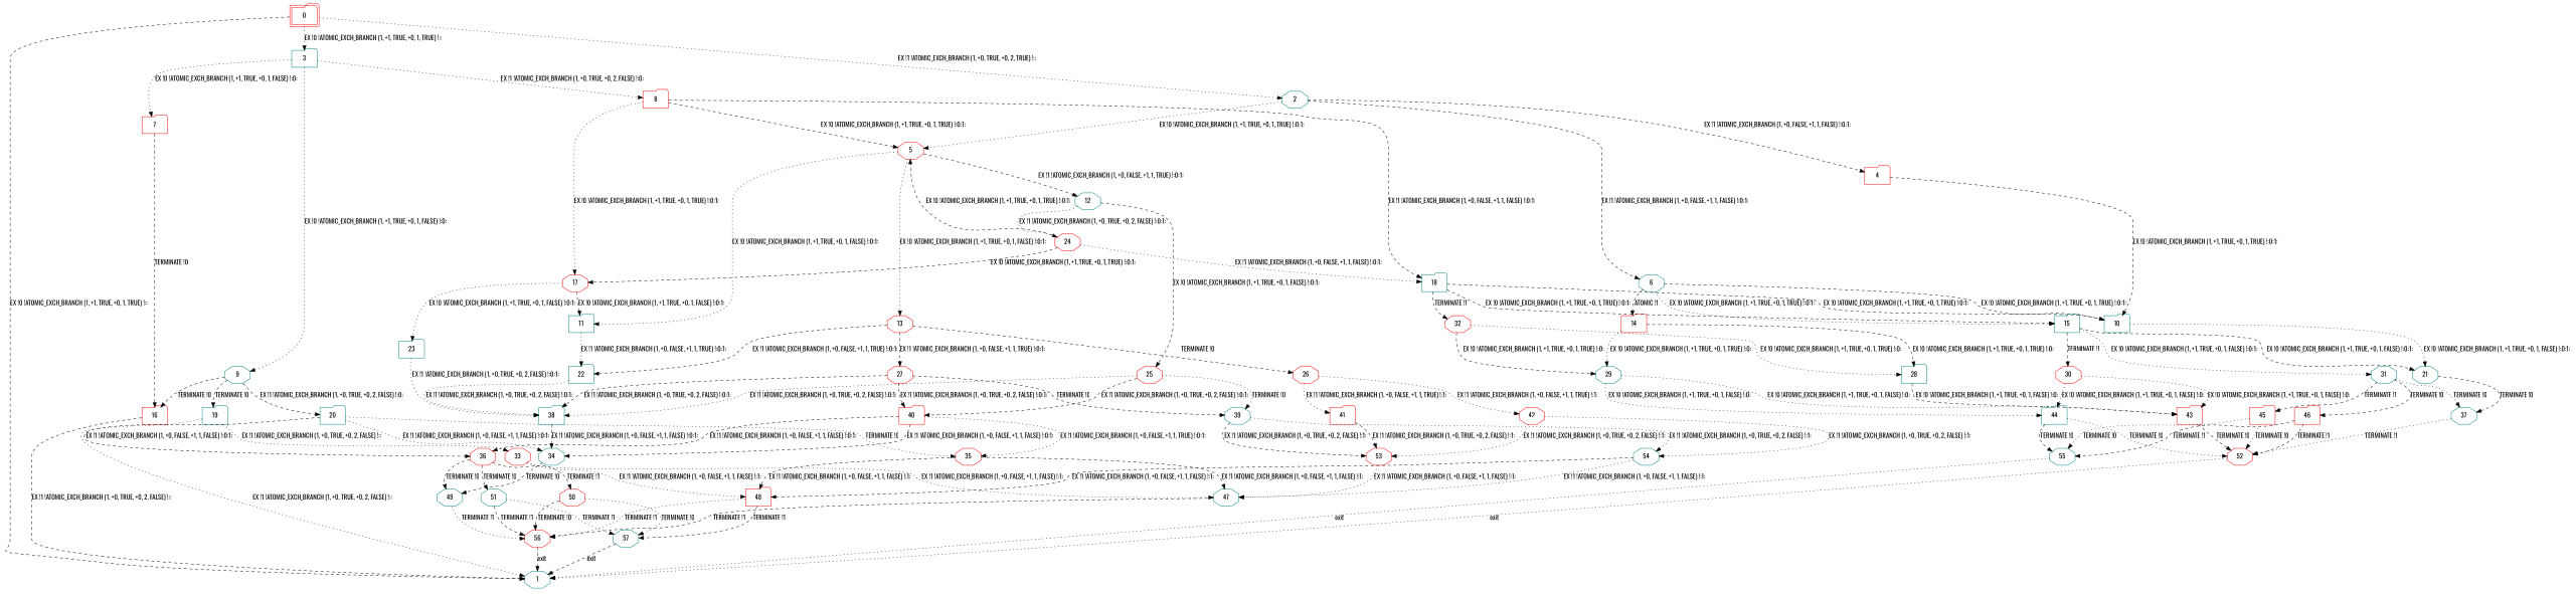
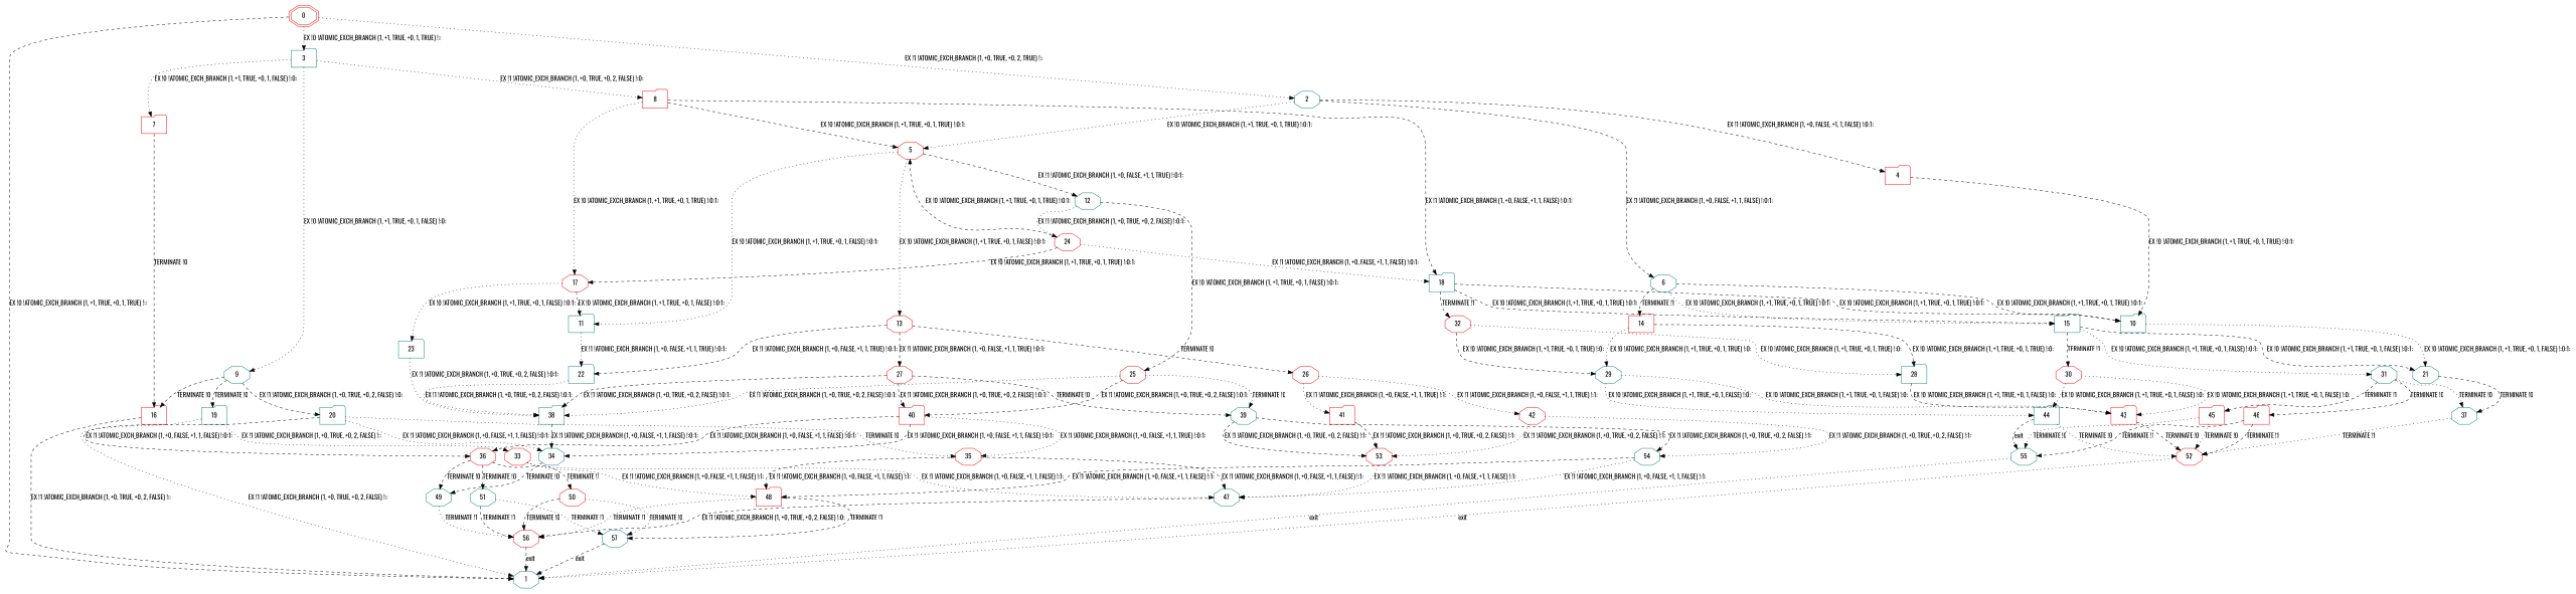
  digraph {
    fontname=Oswald
    node [color=red fontname=Oswald shape=octagon]
    edge [fontname=Oswald style=dashed]
-   0 [peripheries=2 shape=folder]
+   0 [peripheries=2]
    1 [color=teal]
    2 [color=teal]
    3 [color=teal shape=folder]
    4 [shape=folder]
    5
    6 [color=teal]
    7 [shape=folder]
    8 [shape=folder]
    9 [color=teal]
    10 [color=teal shape=folder]
    11 [color=teal shape=folder]
    12 [color=teal]
    13
    14 [shape=folder]
    15 [color=teal shape=folder]
    16 [shape=folder]
    17
    18 [color=teal shape=folder]
    19 [color=teal shape=folder]
    20 [color=teal shape=folder]
    21 [color=teal]
    22 [color=teal shape=folder]
    24
    25
    26
    27
    28 [color=teal shape=folder]
    29 [color=teal]
    30
    31 [color=teal]
    23 [color=teal shape=folder]
    32
    33
    34 [color=teal]
    35
    36
    37 [color=teal]
    38 [color=teal shape=folder]
    39 [color=teal]
    40 [shape=folder]
    41 [shape=folder]
    42
    43 [shape=folder]
    44 [color=teal shape=folder]
    45 [shape=folder]
    46 [shape=folder]
    47 [color=teal]
    48 [shape=folder]
    49 [color=teal]
    50
    51 [color=teal]
    52
    53
    54 [color=teal]
    55 [color=teal]
    56
    57 [color=teal]
    0 -> 1 [label="EX !0 !ATOMIC_EXCH_BRANCH (1, +1, TRUE, +0, 1, TRUE) !::"]
    0 -> 2 [label="EX !1 !ATOMIC_EXCH_BRANCH (1, +0, TRUE, +0, 2, TRUE) !::" style=dotted]
    0 -> 3 [label="EX !0 !ATOMIC_EXCH_BRANCH (1, +1, TRUE, +0, 1, TRUE) !::" style=dotted]
    2 -> 4 [label="EX !1 !ATOMIC_EXCH_BRANCH (1, +0, FALSE, +1, 1, FALSE) !:0:1:"]
    2 -> 5 [label="EX !0 !ATOMIC_EXCH_BRANCH (1, +1, TRUE, +0, 1, TRUE) !:0:1:" style=dotted]
    2 -> 6 [label="EX !1 !ATOMIC_EXCH_BRANCH (1, +0, FALSE, +1, 1, FALSE) !:0:1:"]
    3 -> 7 [label="EX !0 !ATOMIC_EXCH_BRANCH (1, +1, TRUE, +0, 1, FALSE) !:0:" style=dotted]
    3 -> 8 [label="EX !1 !ATOMIC_EXCH_BRANCH (1, +0, TRUE, +0, 2, FALSE) !:0:" style=dotted]
    3 -> 9 [label="EX !0 !ATOMIC_EXCH_BRANCH (1, +1, TRUE, +0, 1, FALSE) !:0:" style=dotted]
    4 -> 10 [label="EX !0 !ATOMIC_EXCH_BRANCH (1, +1, TRUE, +0, 1, TRUE) !:0:1:"]
    5 -> 11 [label="EX !0 !ATOMIC_EXCH_BRANCH (1, +1, TRUE, +0, 1, FALSE) !:0:1:" style=dotted]
    5 -> 12 [label="EX !1 !ATOMIC_EXCH_BRANCH (1, +0, FALSE, +1, 1, TRUE) !:0:1:"]
    5 -> 13 [label="EX !0 !ATOMIC_EXCH_BRANCH (1, +1, TRUE, +0, 1, FALSE) !:0:1:" style=dotted]
    6 -> 10 [label="EX !0 !ATOMIC_EXCH_BRANCH (1, +1, TRUE, +0, 1, TRUE) !:0:1:"]
-   6 -> 14 [label="ATOMIC !1"]
+   6 -> 14 [label="TERMINATE !1"]
    6 -> 15 [label="EX !0 !ATOMIC_EXCH_BRANCH (1, +1, TRUE, +0, 1, TRUE) !:0:1:" style=dotted]
    7 -> 16 [label="TERMINATE !0"]
    8 -> 5 [label="EX !0 !ATOMIC_EXCH_BRANCH (1, +1, TRUE, +0, 1, TRUE) !:0:1:"]
    8 -> 17 [label="EX !0 !ATOMIC_EXCH_BRANCH (1, +1, TRUE, +0, 1, TRUE) !:0:1:" style=dotted]
    8 -> 18 [label="EX !1 !ATOMIC_EXCH_BRANCH (1, +0, FALSE, +1, 1, FALSE) !:0:1:"]
    9 -> 16 [label="TERMINATE !0"]
    9 -> 19 [label="TERMINATE !0"]
    9 -> 20 [label="EX !1 !ATOMIC_EXCH_BRANCH (1, +0, TRUE, +0, 2, FALSE) !:0:"]
    10 -> 21 [label="EX !0 !ATOMIC_EXCH_BRANCH (1, +1, TRUE, +0, 1, FALSE) !:0:1:" style=dotted]
    11 -> 22 [label="EX !1 !ATOMIC_EXCH_BRANCH (1, +0, FALSE, +1, 1, TRUE) !:0:1:" style=dotted]
    12 -> 24 [label="EX !1 !ATOMIC_EXCH_BRANCH (1, +0, TRUE, +0, 2, FALSE) !:0:1:" style=dotted]
    12 -> 25 [label="EX !0 !ATOMIC_EXCH_BRANCH (1, +1, TRUE, +0, 1, FALSE) !:0:1:"]
    13 -> 22 [label="EX !1 !ATOMIC_EXCH_BRANCH (1, +0, FALSE, +1, 1, TRUE) !:0:1:"]
    13 -> 26 [label="TERMINATE !0"]
    13 -> 27 [label="EX !1 !ATOMIC_EXCH_BRANCH (1, +0, FALSE, +1, 1, TRUE) !:0:1:"]
    14 -> 28 [label="EX !0 !ATOMIC_EXCH_BRANCH (1, +1, TRUE, +0, 1, TRUE) !:0:"]
    14 -> 29 [label="EX !0 !ATOMIC_EXCH_BRANCH (1, +1, TRUE, +0, 1, TRUE) !:0:" style=dotted]
    15 -> 21 [label="EX !0 !ATOMIC_EXCH_BRANCH (1, +1, TRUE, +0, 1, FALSE) !:0:1:"]
    15 -> 30 [label="TERMINATE !1"]
    15 -> 31 [label="EX !0 !ATOMIC_EXCH_BRANCH (1, +1, TRUE, +0, 1, FALSE) !:0:1:" style=dotted]
    16 -> 1 [label="EX !1 !ATOMIC_EXCH_BRANCH (1, +0, TRUE, +0, 2, FALSE) !::"]
    17 -> 11 [label="EX !0 !ATOMIC_EXCH_BRANCH (1, +1, TRUE, +0, 1, FALSE) !:0:1:"]
    17 -> 23 [label="EX !0 !ATOMIC_EXCH_BRANCH (1, +1, TRUE, +0, 1, FALSE) !:0:1:" style=dotted]
    18 -> 10 [label="EX !0 !ATOMIC_EXCH_BRANCH (1, +1, TRUE, +0, 1, TRUE) !:0:1:"]
    18 -> 15 [label="EX !0 !ATOMIC_EXCH_BRANCH (1, +1, TRUE, +0, 1, TRUE) !:0:1:"]
    18 -> 32 [label="TERMINATE !1"]
    19 -> 1 [label="EX !1 !ATOMIC_EXCH_BRANCH (1, +0, TRUE, +0, 2, FALSE) !::" style=dotted]
    19 -> 33 [label="EX !1 !ATOMIC_EXCH_BRANCH (1, +0, TRUE, +0, 2, FALSE) !::" style=dotted]
    20 -> 34 [label="EX !1 !ATOMIC_EXCH_BRANCH (1, +0, FALSE, +1, 1, FALSE) !:0:1:" style=dotted]
    20 -> 35 [label="TERMINATE !0" style=dotted]
    20 -> 36 [label="EX !1 !ATOMIC_EXCH_BRANCH (1, +0, FALSE, +1, 1, FALSE) !:0:1:"]
    21 -> 37 [label="TERMINATE !0"]
    22 -> 38 [label="EX !1 !ATOMIC_EXCH_BRANCH (1, +0, TRUE, +0, 2, FALSE) !:0:1:" style=dotted]
    24 -> 5 [label="EX !0 !ATOMIC_EXCH_BRANCH (1, +1, TRUE, +0, 1, TRUE) !:0:1:"]
    24 -> 17 [label="EX !0 !ATOMIC_EXCH_BRANCH (1, +1, TRUE, +0, 1, TRUE) !:0:1:"]
    24 -> 18 [label="EX !1 !ATOMIC_EXCH_BRANCH (1, +0, FALSE, +1, 1, FALSE) !:0:1:" style=dotted]
    25 -> 38 [label="EX !1 !ATOMIC_EXCH_BRANCH (1, +0, TRUE, +0, 2, FALSE) !:0:1:" style=dotted]
    25 -> 39 [label="TERMINATE !0" style=dotted]
    25 -> 40 [label="EX !1 !ATOMIC_EXCH_BRANCH (1, +0, TRUE, +0, 2, FALSE) !:0:1:"]
    26 -> 41 [label="EX !1 !ATOMIC_EXCH_BRANCH (1, +0, FALSE, +1, 1, TRUE) !:1:" style=dotted]
    26 -> 42 [label="EX !1 !ATOMIC_EXCH_BRANCH (1, +0, FALSE, +1, 1, TRUE) !:1:" style=dotted]
    27 -> 38 [label="EX !1 !ATOMIC_EXCH_BRANCH (1, +0, TRUE, +0, 2, FALSE) !:0:1:"]
    27 -> 39 [label="TERMINATE !0"]
    27 -> 40 [label="EX !1 !ATOMIC_EXCH_BRANCH (1, +0, TRUE, +0, 2, FALSE) !:0:1:"]
    28 -> 43 [label="EX !0 !ATOMIC_EXCH_BRANCH (1, +1, TRUE, +0, 1, FALSE) !:0:"]
    29 -> 43 [label="EX !0 !ATOMIC_EXCH_BRANCH (1, +1, TRUE, +0, 1, FALSE) !:0:" style=dotted]
    29 -> 44 [label="EX !0 !ATOMIC_EXCH_BRANCH (1, +1, TRUE, +0, 1, FALSE) !:0:" style=dotted]
    30 -> 43 [label="EX !0 !ATOMIC_EXCH_BRANCH (1, +1, TRUE, +0, 1, FALSE) !:0:" style=dotted]
    30 -> 44 [label="EX !0 !ATOMIC_EXCH_BRANCH (1, +1, TRUE, +0, 1, FALSE) !:0:" style=dotted]
    31 -> 37 [label="TERMINATE !0" style=dotted]
    31 -> 45 [label="TERMINATE !1"]
    31 -> 46 [label="TERMINATE !0"]
    23 -> 38 [label="EX !1 !ATOMIC_EXCH_BRANCH (1, +0, TRUE, +0, 2, FALSE) !:0:1:" style=dotted]
    32 -> 28 [label="EX !0 !ATOMIC_EXCH_BRANCH (1, +1, TRUE, +0, 1, TRUE) !:0:" style=dotted]
    32 -> 29 [label="EX !0 !ATOMIC_EXCH_BRANCH (1, +1, TRUE, +0, 1, TRUE) !:0:"]
    33 -> 47 [label="EX !1 !ATOMIC_EXCH_BRANCH (1, +0, FALSE, +1, 1, FALSE) !:1:" style=dotted]
    33 -> 48 [label="EX !1 !ATOMIC_EXCH_BRANCH (1, +0, FALSE, +1, 1, FALSE) !:1:" style=dotted]
    34 -> 49 [label="TERMINATE !0"]
    35 -> 47 [label="EX !1 !ATOMIC_EXCH_BRANCH (1, +0, FALSE, +1, 1, FALSE) !:1:"]
    35 -> 48 [label="EX !1 !ATOMIC_EXCH_BRANCH (1, +0, FALSE, +1, 1, FALSE) !:1:"]
    36 -> 49 [label="TERMINATE !0"]
    36 -> 50 [label="TERMINATE !1"]
    36 -> 51 [label="TERMINATE !0"]
    37 -> 52 [label="TERMINATE !1" style=dotted]
    38 -> 34 [label="EX !1 !ATOMIC_EXCH_BRANCH (1, +0, FALSE, +1, 1, FALSE) !:0:1:"]
    39 -> 53 [label="EX !1 !ATOMIC_EXCH_BRANCH (1, +0, TRUE, +0, 2, FALSE) !:1:"]
-   39 -> 54 [label="EX !1 !ATOMIC_EXCH_BRANCH (1, +0, TRUE, +0, 2, FALSE) !:1:" style=dotted]
+   39 -> 54 [label="EX !1 !ATOMIC_EXCH_BRANCH (1, +0, TRUE, +0, 2, FALSE) !:1:"]
    40 -> 34 [label="EX !1 !ATOMIC_EXCH_BRANCH (1, +0, FALSE, +1, 1, FALSE) !:0:1:"]
    40 -> 35 [label="EX !1 !ATOMIC_EXCH_BRANCH (1, +0, FALSE, +1, 1, TRUE) !:0:1:" style=dotted]
    40 -> 36 [label="EX !1 !ATOMIC_EXCH_BRANCH (1, +0, FALSE, +1, 1, FALSE) !:0:1:"]
    41 -> 53 [label="EX !1 !ATOMIC_EXCH_BRANCH (1, +0, TRUE, +0, 2, FALSE) !:1:"]
    42 -> 53 [label="EX !1 !ATOMIC_EXCH_BRANCH (1, +0, TRUE, +0, 2, FALSE) !:1:" style=dotted]
    42 -> 54 [label="EX !1 !ATOMIC_EXCH_BRANCH (1, +0, TRUE, +0, 2, FALSE) !:1:" style=dotted]
    43 -> 52 [label="TERMINATE !0"]
    44 -> 52 [label="TERMINATE !0" style=dotted]
-   44 -> 55 [label="TERMINATE !0"]
+   44 -> 55 [label=exit]
    45 -> 52 [label="TERMINATE !0" style=dotted]
    45 -> 55 [label="TERMINATE !0" style=dotted]
    46 -> 52 [label="TERMINATE !1"]
    46 -> 55 [label="TERMINATE !1"]
-   47 -> 56 [label="TERMINATE !1"]
+   47 -> 56 [label="EX !1 !ATOMIC_EXCH_BRANCH (1, +0, TRUE, +0, 2, FALSE) !:0:"]
    48 -> 56 [label="TERMINATE !1" style=dotted]
    48 -> 57 [label="TERMINATE !1"]
    49 -> 56 [label="TERMINATE !1" style=dotted]
    50 -> 56 [label="TERMINATE !0"]
    50 -> 57 [label="TERMINATE !0" style=dotted]
    51 -> 56 [label="TERMINATE !1"]
    51 -> 57 [label="TERMINATE !1" style=dotted]
    52 -> 1 [label=exit style=dotted]
    53 -> 47 [label="EX !1 !ATOMIC_EXCH_BRANCH (1, +0, FALSE, +1, 1, FALSE) !:1:" style=dotted]
    54 -> 47 [label="EX !1 !ATOMIC_EXCH_BRANCH (1, +0, FALSE, +1, 1, FALSE) !:1:" style=dotted]
    54 -> 48 [label="EX !1 !ATOMIC_EXCH_BRANCH (1, +0, FALSE, +1, 1, FALSE) !:1:"]
    55 -> 1 [label=exit style=dotted]
    56 -> 1 [label=exit]
    57 -> 1 [label=exit]
  }
